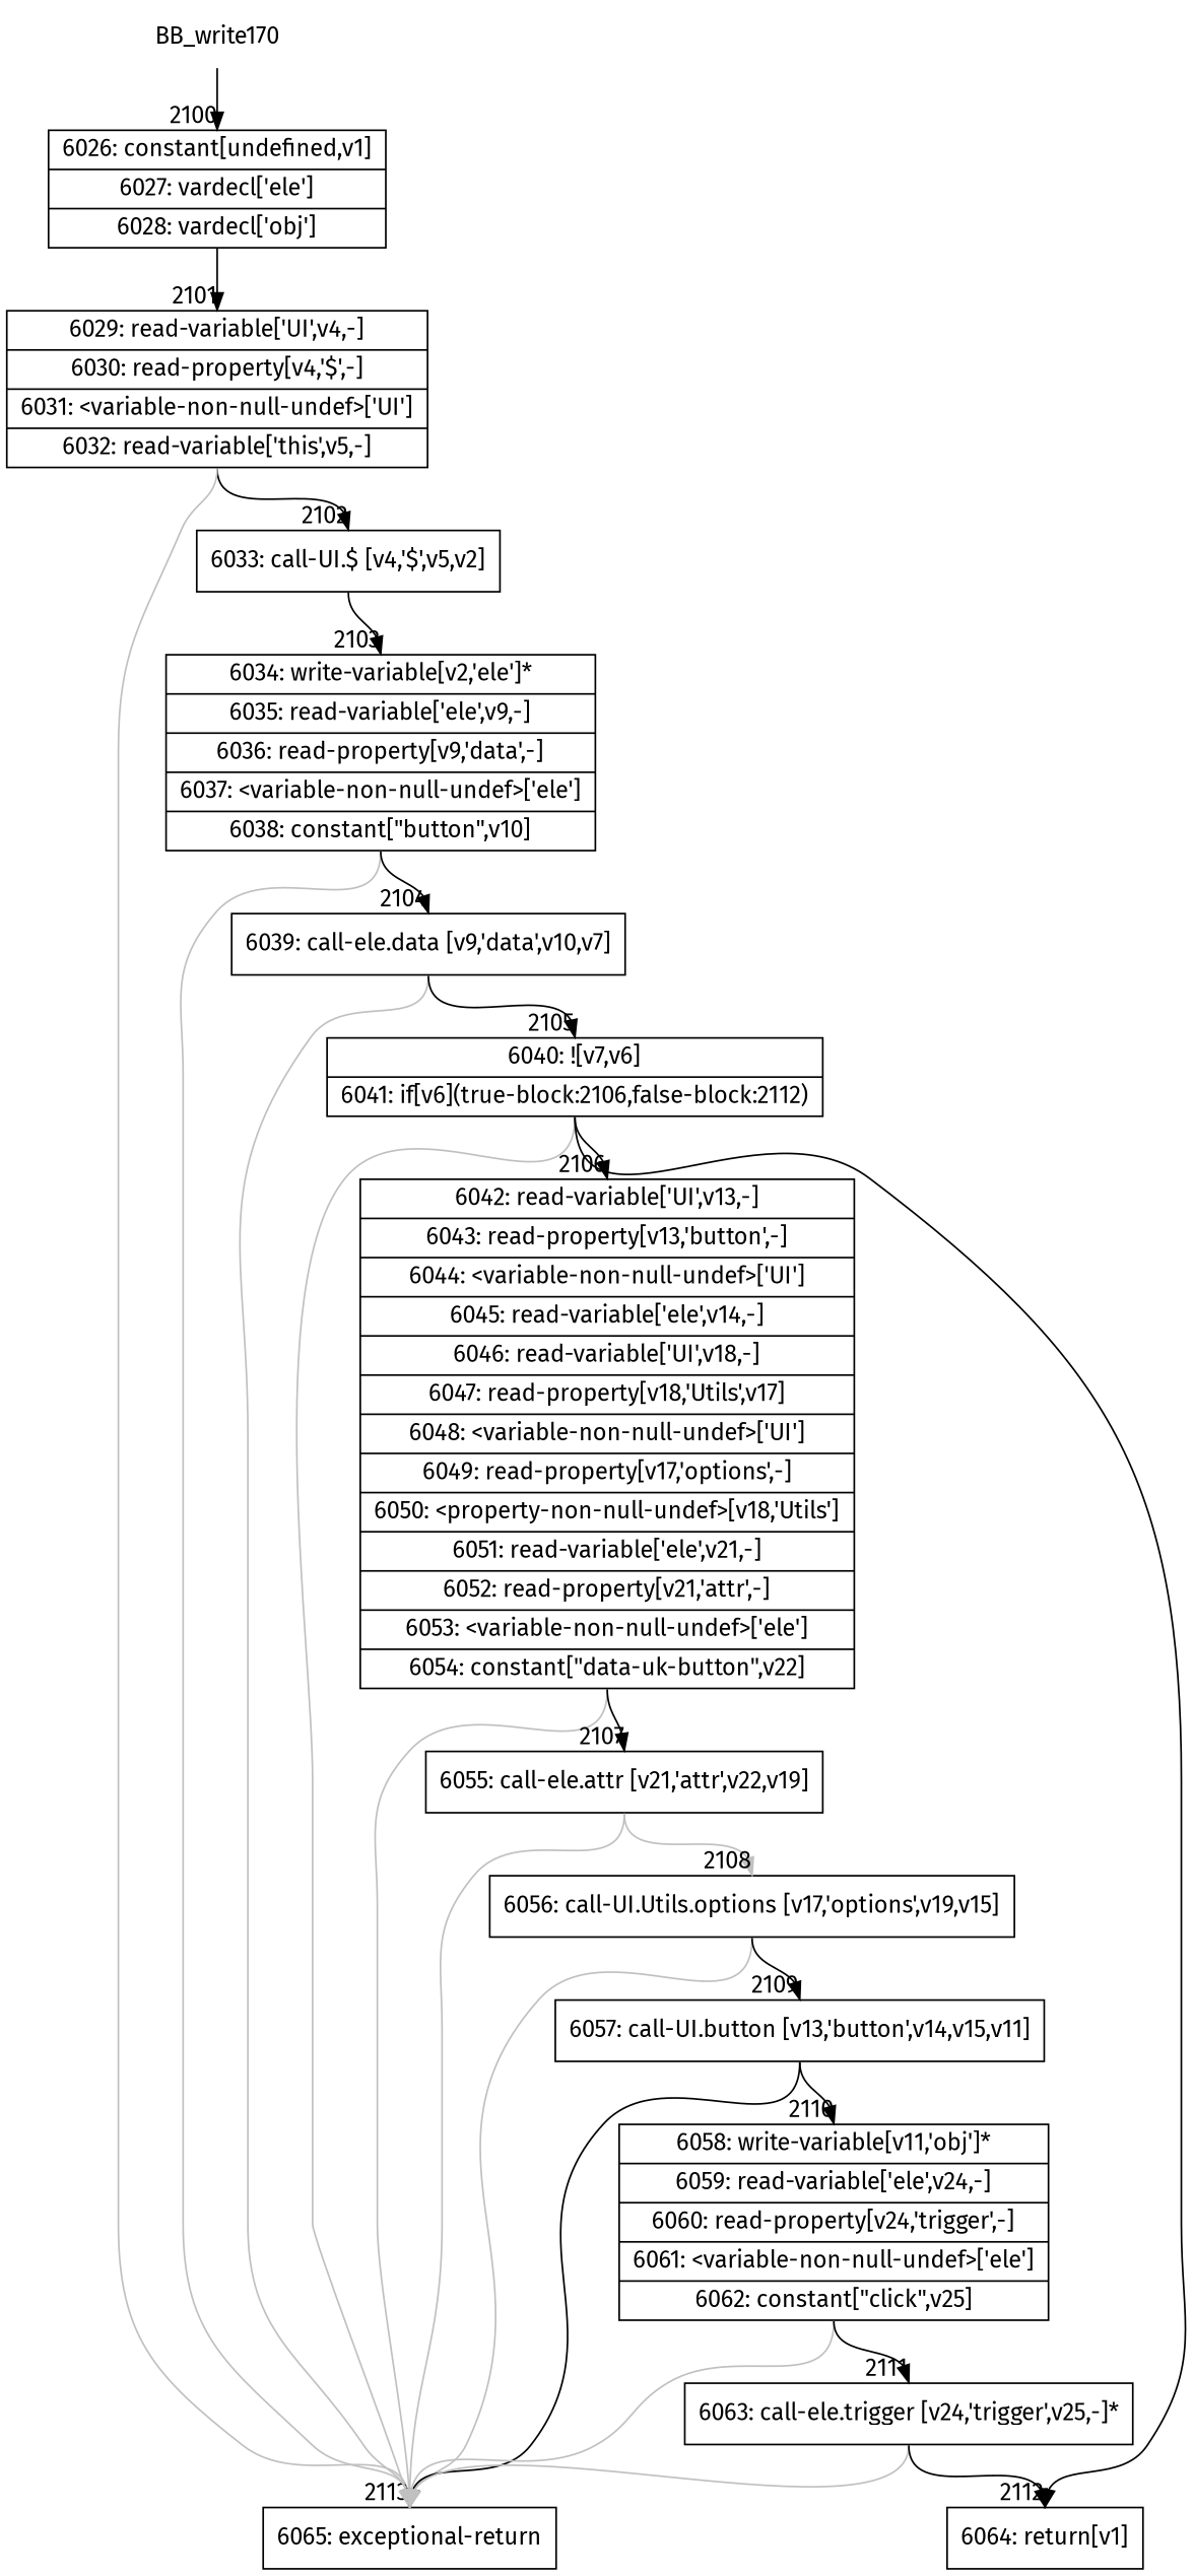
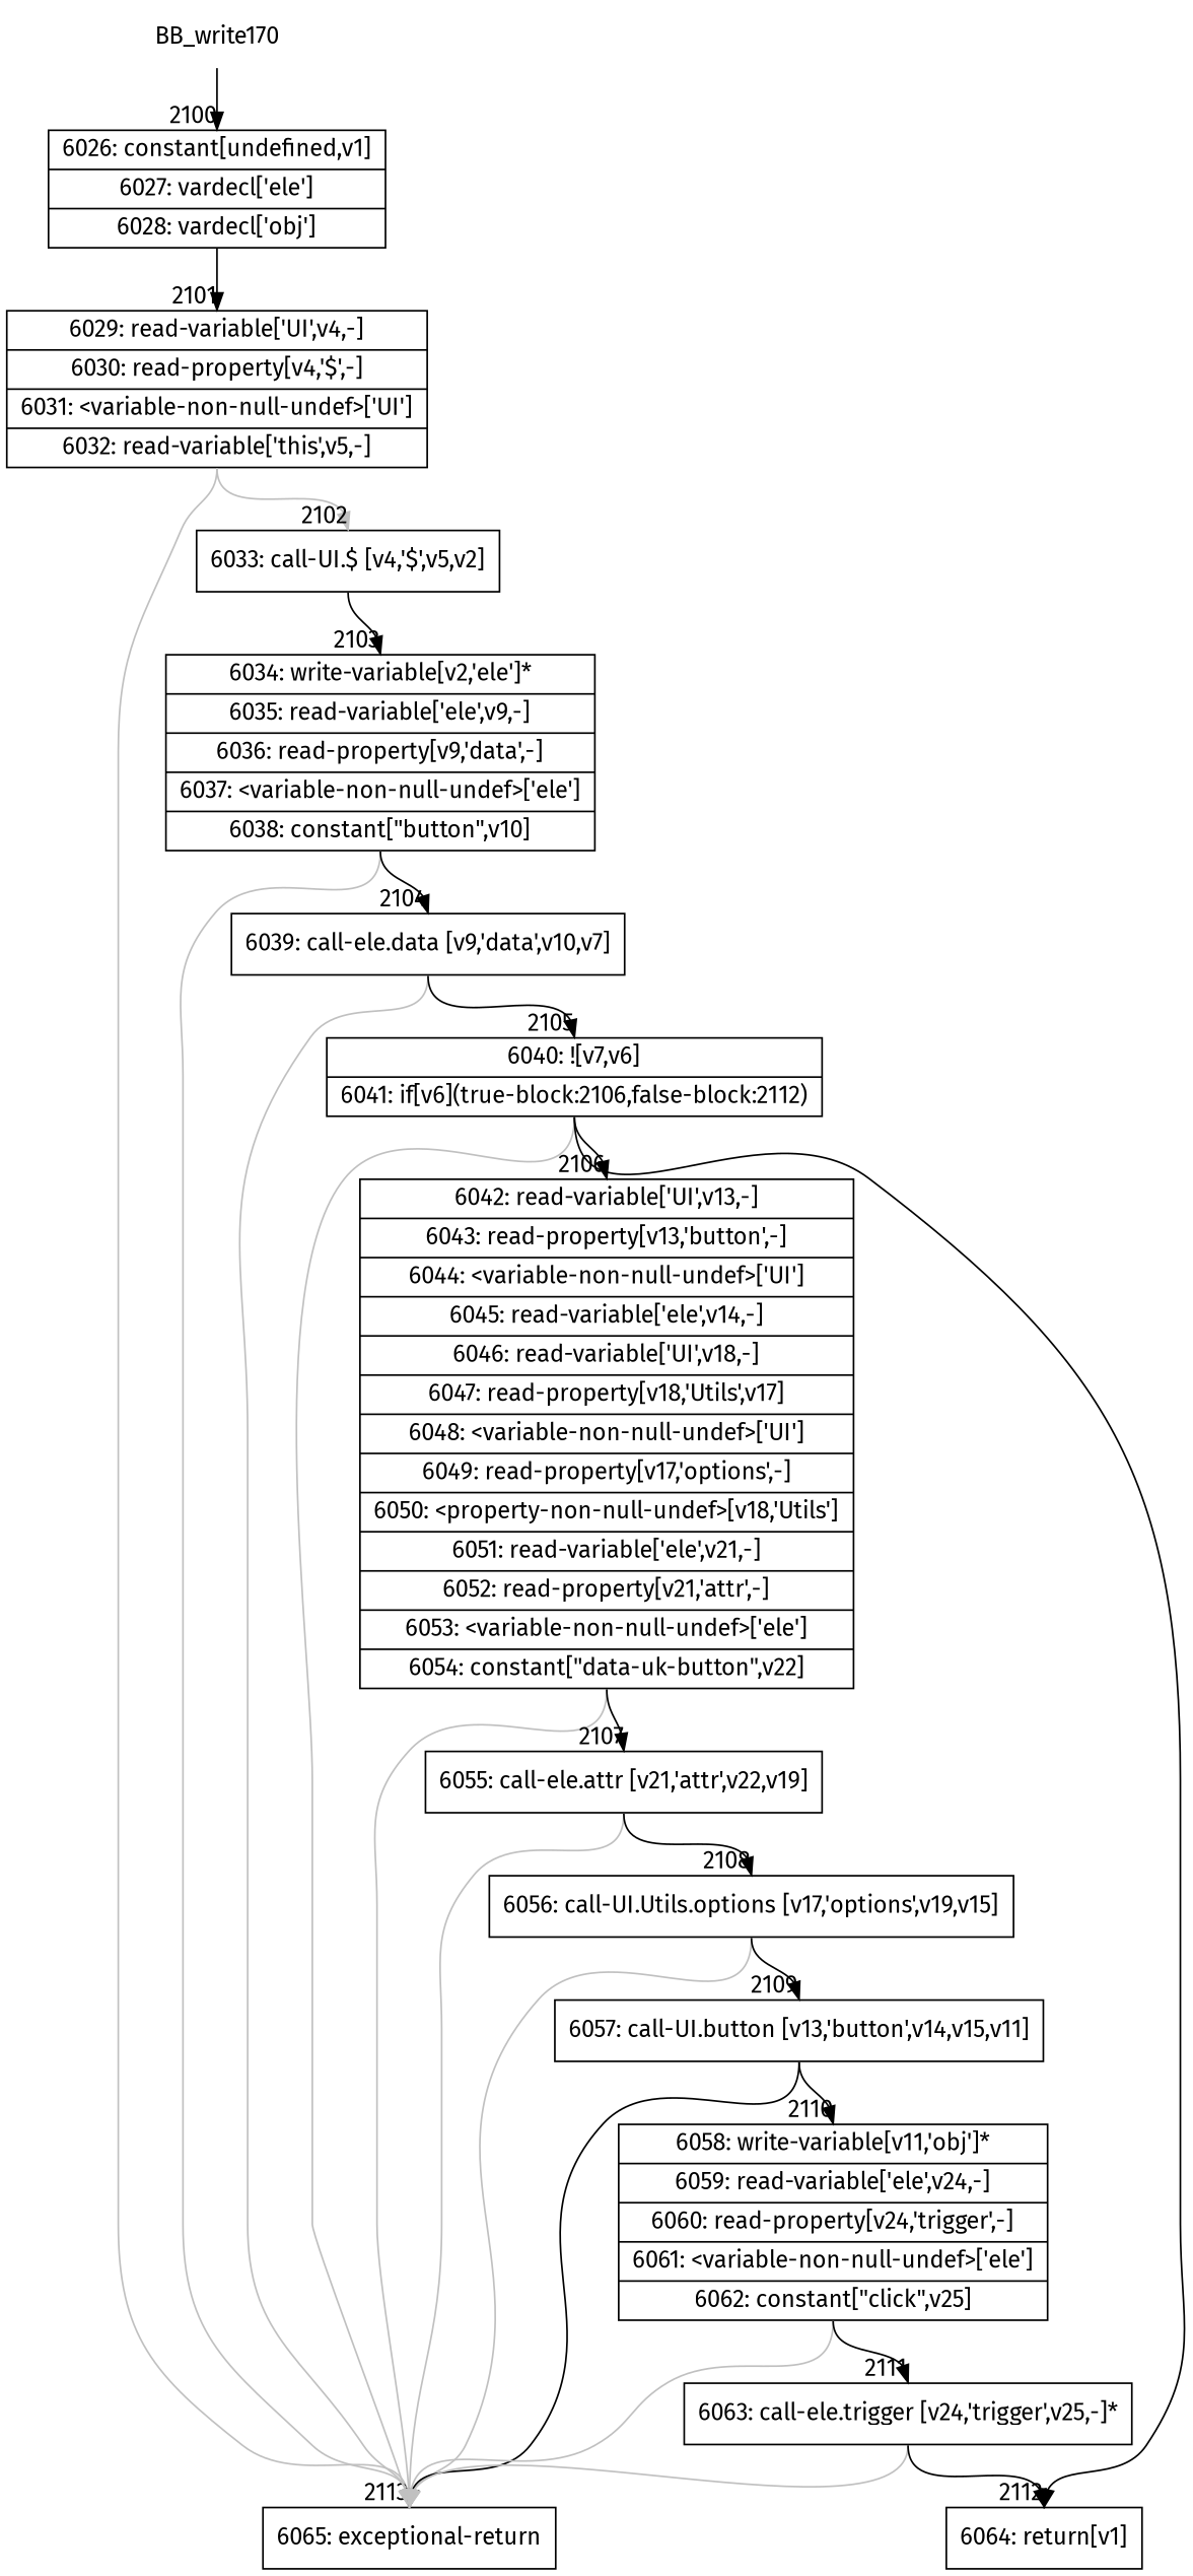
  digraph {
    fontname="Fira Sans"
    rankdir=TD
    node [fontname="Fira Sans" shape=record]
    edge [fontname="Fira Sans" headport=n tailport=s]
    n1 [label=BB_write170 shape=none]
    n2 [label="{6026: constant[undefined,v1]|6027: vardecl['ele']|6028: vardecl['obj']}"]
    n3 [label="{6029: read-variable['UI',v4,-]|6030: read-property[v4,'$',-]|6031: \<variable-non-null-undef\>['UI']|6032: read-variable['this',v5,-]}"]
    n4 [label="{6033: call-UI.$ [v4,'$',v5,v2]}"]
    n5 [label="{6065: exceptional-return}"]
    n6 [label="{6034: write-variable[v2,'ele']*|6035: read-variable['ele',v9,-]|6036: read-property[v9,'data',-]|6037: \<variable-non-null-undef\>['ele']|6038: constant[\"button\",v10]}"]
    n7 [label="{6039: call-ele.data [v9,'data',v10,v7]}"]
    n8 [label="{6040: ![v7,v6]|6041: if[v6](true-block:2106,false-block:2112)}"]
    n9 [label="{6042: read-variable['UI',v13,-]|6043: read-property[v13,'button',-]|6044: \<variable-non-null-undef\>['UI']|6045: read-variable['ele',v14,-]|6046: read-variable['UI',v18,-]|6047: read-property[v18,'Utils',v17]|6048: \<variable-non-null-undef\>['UI']|6049: read-property[v17,'options',-]|6050: \<property-non-null-undef\>[v18,'Utils']|6051: read-variable['ele',v21,-]|6052: read-property[v21,'attr',-]|6053: \<variable-non-null-undef\>['ele']|6054: constant[\"data-uk-button\",v22]}"]
    n10 [label="{6064: return[v1]}"]
    n11 [label="{6055: call-ele.attr [v21,'attr',v22,v19]}"]
    n12 [label="{6056: call-UI.Utils.options [v17,'options',v19,v15]}"]
    n13 [label="{6057: call-UI.button [v13,'button',v14,v15,v11]}"]
    n14 [label="{6058: write-variable[v11,'obj']*|6059: read-variable['ele',v24,-]|6060: read-property[v24,'trigger',-]|6061: \<variable-non-null-undef\>['ele']|6062: constant[\"click\",v25]}"]
    n15 [label="{6063: call-ele.trigger [v24,'trigger',v25,-]*}"]
    n1 -> n2 [headlabel="    2100"]
    n2 -> n3 [headlabel="      2101"]
-   n3 -> n4 [headlabel="      2102"]
+   n3 -> n4 [headlabel="      2102" color=gray]
    n3 -> n5 [color=gray headlabel="      2113"]
    n4 -> n6 [headlabel="      2103"]
    n6 -> n5 [color=gray]
    n6 -> n7 [headlabel="      2104"]
    n7 -> n5 [color=gray]
    n7 -> n8 [headlabel="      2105"]
    n8 -> n5 [color=gray]
    n8 -> n9 [headlabel="      2106"]
    n8 -> n10 [headlabel="      2112"]
    n9 -> n5 [color=gray]
    n9 -> n11 [headlabel="      2107"]
    n11 -> n5 [color=gray]
-   n11 -> n12 [headlabel="      2108" color=gray]
+   n11 -> n12 [headlabel="      2108"]
    n12 -> n5 [color=gray]
    n12 -> n13 [headlabel="      2109"]
    n13 -> n5 [color=black]
    n13 -> n14 [headlabel="      2110"]
    n14 -> n5 [color=gray]
    n14 -> n15 [headlabel="      2111"]
    n15 -> n5 [color=gray]
    n15 -> n10
  }
